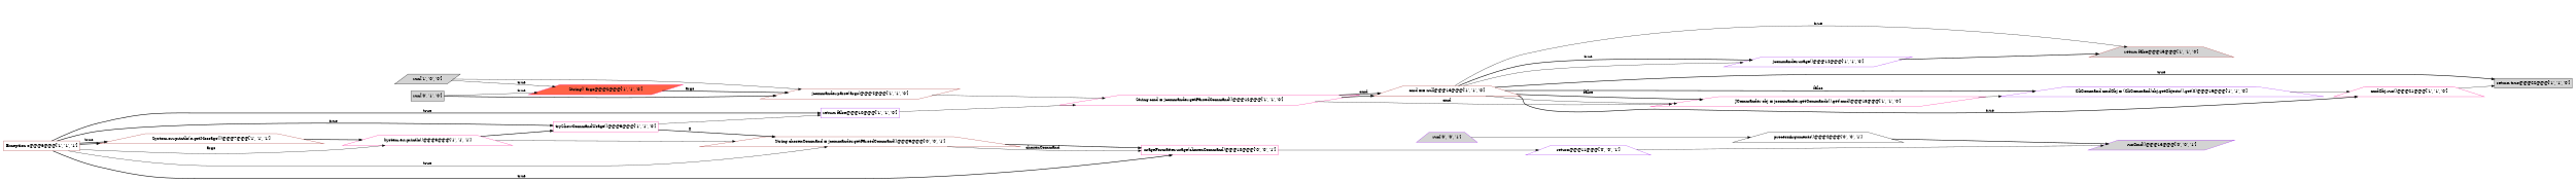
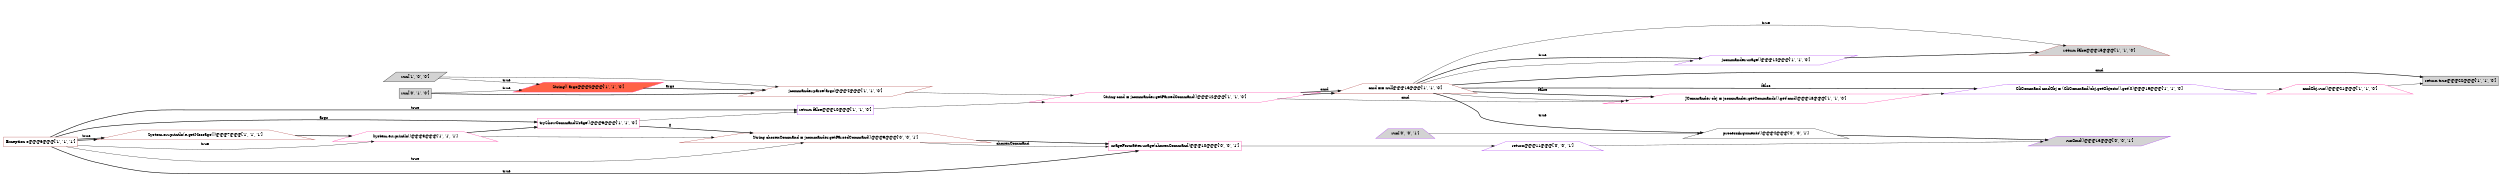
  digraph {
    rankdir=LR
    node [color=deeppink fillcolor=white shape=trapezium style=filled]
    edge [style=solid]
    n1 [label="tryShowCommandUsage()@@@9@@@['1', '1', '0']" shape=box]
    n2 [color=purple label="return false@@@10@@@['1', '1', '0']" shape=box]
    n3 [color=brown label="String chosenCommand = jcommander.getParsedCommand()@@@9@@@['0', '0', '1']"]
    n4 [label="String cmd = jcommander.getParsedCommand()@@@12@@@['1', '1', '0']" shape=parallelogram]
    n5 [label="usageFormatter.usage(chosenCommand)@@@10@@@['0', '0', '1']" shape=box]
    n6 [color=brown label="cmd == null@@@13@@@['1', '1', '0']"]
    n7 [label="JCommander obj = jcommander.getCommands().get(cmd)@@@18@@@['1', '1', '0']" shape=parallelogram]
    n8 [color=brown fillcolor=lightgray label="return false@@@15@@@['1', '1', '0']"]
    n9 [label="cmdObj.run()@@@21@@@['1', '1', '0']"]
    n10 [color=black fillcolor=lightgray label="return true@@@22@@@['1', '1', '0']" shape=box]
    n11 [color=purple label="CliCommand cmdObj = (CliCommand)obj.getObjects().get(0)@@@19@@@['1', '1', '0']"]
    n12 [color=purple label="jcommander.usage()@@@14@@@['1', '1', '0']" shape=parallelogram]
    n13 [color=brown label="Exception e@@@6@@@['1', '1', '1']" shape=box]
    n14 [color=brown label="System.err.println(e.getMessage())@@@7@@@['1', '1', '1']"]
    n15 [label="System.err.println()@@@8@@@['1', '1', '1']"]
    n16 [color=purple label="return@@@11@@@['0', '0', '1']"]
    n17 [color=purple fillcolor=lightgray label="runCmd()@@@13@@@['0', '0', '1']" shape=parallelogram]
    n18 [color=brown label="jcommander.parse(args)@@@4@@@['1', '1', '0']" shape=parallelogram]
    n19 [color=black label="processArguments()@@@4@@@['0', '0', '1']"]
    n20 [color=purple fillcolor=lightgray label="run['0', '0', '1']"]
    n21 [fillcolor=tomato label="String(( args@@@2@@@['1', '1', '0']" shape=parallelogram]
    n22 [color=black fillcolor=lightgray label="run['0', '1', '0']" shape=box]
    n23 [color=black fillcolor=lightgray label="run['1', '0', '0']" shape=parallelogram]
    n1 -> n2
    n1 -> n3 [label=0 style=bold]
    n2 -> n4
    n3 -> n5 [label=chosenCommand]
    n3 -> n5 [style=bold]
    n4 -> n6 [style=bold]
    n4 -> n6 [label=cmd style=bold]
    n4 -> n7 [label=cmd]
    n5 -> n16
    n6 -> n7 [label=false style=bold]
    n6 -> n7
    n6 -> n8 [label=true]
-   n6 -> n9 [label=true style=bold]
-   n6 -> n10 [label=true style=bold]
+   n6 -> n19 [label=true style=bold]
+   n6 -> n10 [label=cmd style=bold]
    n6 -> n11 [label=false style=bold]
    n6 -> n12 [label=true style=bold]
    n6 -> n12
    n7 -> n11
    n9 -> n10
    n11 -> n9
    n12 -> n8 [style=bold]
-   n13 -> n1 [label=true style=bold]
+   n13 -> n1 [label=args style=bold]
    n13 -> n2 [label=true style=bold]
    n13 -> n3 [label=true]
    n13 -> n5 [label=true style=bold]
    n13 -> n14 [label=true style=bold]
    n13 -> n14 [style=bold]
-   n13 -> n15 [label=args]
+   n13 -> n15 [label=true]
    n14 -> n15 [style=bold]
    n15 -> n1 [style=bold]
    n15 -> n3
    n16 -> n17
    n18 -> n4
    n19 -> n17 [style=bold]
    n20 -> n19
    n21 -> n18 [label=args style=bold]
    n22 -> n18 [style=bold]
    n22 -> n21 [label=true]
    n23 -> n18
    n23 -> n21 [label=true]
  }
